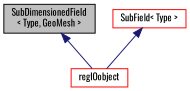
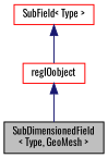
  digraph {
    fontname=Oswald
    node [color=red fontname=Oswald fontsize=10 shape=record]
    edge [color=midnightblue dir=back fontname=Oswald fontsize=10 labelfontname=FreeSans labelfontsize=10 style=solid]
    n1 [color=black fillcolor=grey75 fontcolor=black height=0.2 label="SubDimensionedField\l\< Type, GeoMesh \>" style=filled width=0.4]
    n2 [height=0.2 label=regIOobject width=0.4]
    n3 [height=0.2 label="SubField\< Type \>" width=0.4]
-   n1 -> n2
+   n2 -> n1
    n3 -> n2
  }
